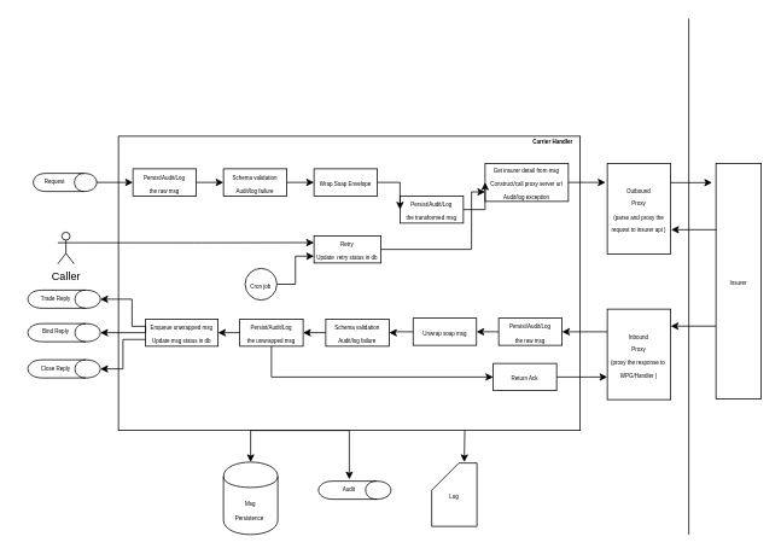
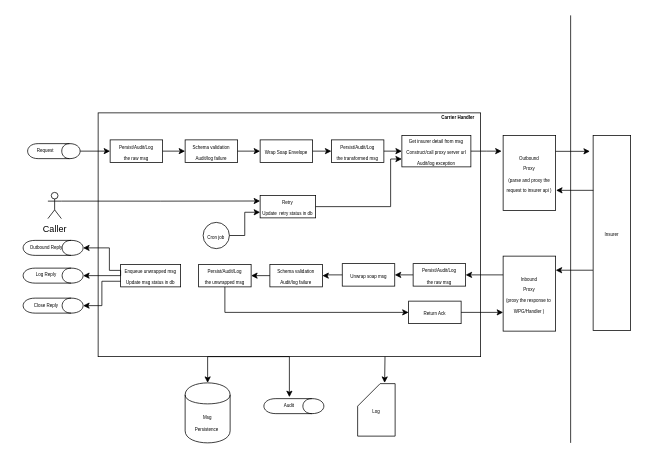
  <mxCell id="0" />
  <mxCell id="1" parent="0" />
  <mxCell id="2" style="edgeStyle=orthogonalEdgeStyle;rounded=0;orthogonalLoop=1;jettySize=auto;html=1;exitX=0.5;exitY=0;exitDx=0;exitDy=0;entryX=0;entryY=0.5;entryDx=0;entryDy=0;" parent="1" source="3" target="26" edge="1"><mxGeometry relative="1" as="geometry" /></mxCell>
  <mxCell id="3" value="" style="shape=cylinder;whiteSpace=wrap;html=1;boundedLbl=1;backgroundOutline=1;rotation=90;" parent="1" vertex="1"><mxGeometry x="61" y="166" width="20" height="70" as="geometry" /></mxCell>
  <mxCell id="4" value="" style="shape=cylinder;whiteSpace=wrap;html=1;boundedLbl=1;backgroundOutline=1;rotation=90;" parent="1" vertex="1"><mxGeometry x="60" y="290" width="20" height="80" as="geometry" /></mxCell>
  <mxCell id="5" value="" style="shape=cylinder;whiteSpace=wrap;html=1;boundedLbl=1;backgroundOutline=1;rotation=90;" parent="1" vertex="1"><mxGeometry x="60" y="327" width="20" height="80" as="geometry" /></mxCell>
  <mxCell id="6" value="" style="shape=cylinder;whiteSpace=wrap;html=1;boundedLbl=1;backgroundOutline=1;rotation=90;" parent="1" vertex="1"><mxGeometry x="60" y="367" width="20" height="80" as="geometry" /></mxCell>
  <mxCell id="7" value="&lt;font style=&quot;font-size: 6px&quot;&gt;Request&lt;/font&gt;" style="rounded=0;whiteSpace=wrap;html=1;strokeColor=none;fillColor=none;" parent="1" vertex="1"><mxGeometry y="189" width="80" height="20" as="geometry" x="20" /></mxCell>
- <mxCell id="8" value="&lt;font style=&quot;font-size: 6px&quot;&gt;Trade Reply&lt;/font&gt;" style="rounded=0;whiteSpace=wrap;html=1;strokeColor=none;fillColor=none;" parent="1" vertex="1"><mxGeometry x="21" y="318" width="80" height="20" as="geometry" /></mxCell>
+ <mxCell id="8" value="&lt;font style=&quot;font-size: 6px&quot;&gt;Outbound Reply&lt;/font&gt;" style="rounded=0;whiteSpace=wrap;html=1;strokeColor=none;fillColor=none;" parent="1" vertex="1"><mxGeometry x="21" y="318" width="80" height="20" as="geometry" /></mxCell>
  <mxCell id="9" style="edgeStyle=orthogonalEdgeStyle;rounded=0;orthogonalLoop=1;jettySize=auto;html=1;exitX=0.5;exitY=1;exitDx=0;exitDy=0;entryX=0.5;entryY=0;entryDx=0;entryDy=0;" parent="1" source="12" target="15" edge="1"><mxGeometry relative="1" as="geometry"><Array as="points"><mxPoint x="276" y="475" /></Array></mxGeometry></mxCell>
  <mxCell id="10" style="edgeStyle=orthogonalEdgeStyle;rounded=0;orthogonalLoop=1;jettySize=auto;html=1;exitX=0.75;exitY=1;exitDx=0;exitDy=0;entryX=0.72;entryY=-0.014;entryDx=0;entryDy=0;entryPerimeter=0;" parent="1" source="12" target="19" edge="1"><mxGeometry relative="1" as="geometry" /></mxCell>
  <mxCell id="11" style="edgeStyle=orthogonalEdgeStyle;rounded=0;orthogonalLoop=1;jettySize=auto;html=1;exitX=0.5;exitY=1;exitDx=0;exitDy=0;entryX=0.5;entryY=0;entryDx=0;entryDy=0;" parent="1" source="12" target="18" edge="1"><mxGeometry relative="1" as="geometry" /></mxCell>
  <mxCell id="12" value="" style="rounded=0;whiteSpace=wrap;html=1;fillColor=none;" parent="1" vertex="1"><mxGeometry x="130" y="150" width="510" height="325" as="geometry" /></mxCell>
  <mxCell id="13" value="&lt;font style=&quot;font-size: 6px&quot;&gt;&lt;b&gt;Carrier Handler&lt;/b&gt;&lt;/font&gt;" style="rounded=0;whiteSpace=wrap;html=1;strokeColor=none;fillColor=none;" parent="1" vertex="1"><mxGeometry x="570" y="144" width="80" height="20" as="geometry" /></mxCell>
  <mxCell id="14" value="" style="shape=cylinder;whiteSpace=wrap;html=1;boundedLbl=1;backgroundOutline=1;rotation=90;" parent="1" vertex="1"><mxGeometry x="381" y="501" width="20" height="80" as="geometry" /></mxCell>
  <mxCell id="15" value="&lt;font style=&quot;font-size: 6px&quot;&gt;Msg&lt;br&gt;Persistence&amp;nbsp;&lt;/font&gt;" style="shape=cylinder;whiteSpace=wrap;html=1;boundedLbl=1;backgroundOutline=1;fillColor=none;" parent="1" vertex="1"><mxGeometry x="246" y="510" width="60" height="80" as="geometry" /></mxCell>
- <mxCell id="16" value="&lt;font style=&quot;font-size: 6px&quot;&gt;Bind Reply&lt;/font&gt;" style="rounded=0;whiteSpace=wrap;html=1;strokeColor=none;fillColor=none;" parent="1" vertex="1"><mxGeometry x="21" y="354" width="80" height="20" as="geometry" /></mxCell>
+ <mxCell id="16" value="&lt;font style=&quot;font-size: 6px&quot;&gt;Log Reply&lt;/font&gt;" style="rounded=0;whiteSpace=wrap;html=1;strokeColor=none;fillColor=none;" parent="1" vertex="1"><mxGeometry x="21" y="354" width="80" height="20" as="geometry" /></mxCell>
  <mxCell id="17" value="&lt;font style=&quot;font-size: 6px&quot;&gt;Close Reply&lt;/font&gt;" style="rounded=0;whiteSpace=wrap;html=1;strokeColor=none;fillColor=none;" parent="1" vertex="1"><mxGeometry x="21" y="395" width="80" height="20" as="geometry" /></mxCell>
  <mxCell id="18" value="&lt;font style=&quot;font-size: 6px&quot;&gt;Audit&lt;/font&gt;" style="rounded=0;whiteSpace=wrap;html=1;strokeColor=none;fillColor=none;" parent="1" vertex="1"><mxGeometry x="345" y="529" width="80" height="20" as="geometry" /></mxCell>
  <mxCell id="19" value="&lt;font style=&quot;font-size: 6px&quot;&gt;Log&lt;/font&gt;" style="shape=card;whiteSpace=wrap;html=1;fillColor=none;" parent="1" vertex="1"><mxGeometry x="476" y="511" width="50" height="70" as="geometry" /></mxCell>
  <mxCell id="20" style="edgeStyle=orthogonalEdgeStyle;rounded=0;orthogonalLoop=1;jettySize=auto;html=1;exitX=1;exitY=0.25;exitDx=0;exitDy=0;entryX=-0.086;entryY=0.097;entryDx=0;entryDy=0;entryPerimeter=0;" parent="1" edge="1"><mxGeometry relative="1" as="geometry"><mxPoint x="740" y="201.286" as="sourcePoint" /><mxPoint x="785.714" y="201.286" as="targetPoint" /></mxGeometry></mxCell>
  <mxCell id="21" value="&lt;font style=&quot;font-size: 6px&quot;&gt;Outbound&lt;br&gt;Proxy&lt;br&gt;(parse and proxy the request to insurer api )&lt;br&gt;&lt;/font&gt;" style="rounded=0;whiteSpace=wrap;html=1;fillColor=none;" parent="1" vertex="1"><mxGeometry x="670" y="180" width="70" height="100" as="geometry" /></mxCell>
  <mxCell id="22" style="edgeStyle=orthogonalEdgeStyle;rounded=0;orthogonalLoop=1;jettySize=auto;html=1;exitX=0;exitY=0.25;exitDx=0;exitDy=0;entryX=1;entryY=0.5;entryDx=0;entryDy=0;" parent="1" source="23" target="38" edge="1"><mxGeometry relative="1" as="geometry" /></mxCell>
  <mxCell id="23" value="&lt;font style=&quot;font-size: 6px&quot;&gt;Inbound&lt;br&gt;Proxy&lt;br&gt;(proxy the response to&amp;nbsp; WPG/Handler )&lt;br&gt;&lt;/font&gt;" style="rounded=0;whiteSpace=wrap;html=1;fillColor=none;" parent="1" vertex="1"><mxGeometry x="670" y="341" width="70" height="100" as="geometry" /></mxCell>
  <mxCell id="24" value="" style="endArrow=none;html=1;" parent="1" edge="1"><mxGeometry width="50" height="50" relative="1" as="geometry"><mxPoint x="760" y="590" as="sourcePoint" /><mxPoint x="760" y="20" as="targetPoint" /></mxGeometry></mxCell>
  <mxCell id="25" style="edgeStyle=orthogonalEdgeStyle;rounded=0;orthogonalLoop=1;jettySize=auto;html=1;exitX=1;exitY=0.5;exitDx=0;exitDy=0;entryX=0;entryY=0.5;entryDx=0;entryDy=0;" parent="1" source="26" target="28" edge="1"><mxGeometry relative="1" as="geometry" /></mxCell>
  <mxCell id="26" value="&lt;font style=&quot;font-size: 6px&quot;&gt;Persist/Audit/Log&lt;br&gt;the raw msg&lt;/font&gt;" style="rounded=0;whiteSpace=wrap;html=1;fillColor=none;" parent="1" vertex="1"><mxGeometry x="146" y="186" width="70" height="30" as="geometry" /></mxCell>
  <mxCell id="27" style="edgeStyle=orthogonalEdgeStyle;rounded=0;orthogonalLoop=1;jettySize=auto;html=1;exitX=1;exitY=0.5;exitDx=0;exitDy=0;entryX=0;entryY=0.5;entryDx=0;entryDy=0;" parent="1" source="28" target="30" edge="1"><mxGeometry relative="1" as="geometry" /></mxCell>
  <mxCell id="28" value="&lt;font style=&quot;font-size: 6px&quot;&gt;Schema validation&lt;br&gt;Audit/log failure&lt;br&gt;&lt;/font&gt;" style="rounded=0;whiteSpace=wrap;html=1;fillColor=none;" parent="1" vertex="1"><mxGeometry x="246" y="186" width="70" height="30" as="geometry" /></mxCell>
  <mxCell id="29" style="edgeStyle=orthogonalEdgeStyle;rounded=0;orthogonalLoop=1;jettySize=auto;html=1;exitX=1;exitY=0.5;exitDx=0;exitDy=0;entryX=0;entryY=0.5;entryDx=0;entryDy=0;" parent="1" source="30" target="32" edge="1"><mxGeometry relative="1" as="geometry" /></mxCell>
  <mxCell id="30" value="&lt;font style=&quot;font-size: 6px&quot;&gt;Wrap Soap Envelope&lt;/font&gt;" style="rounded=0;whiteSpace=wrap;html=1;fillColor=none;" parent="1" vertex="1"><mxGeometry x="346" y="186" width="70" height="30" as="geometry" /></mxCell>
  <mxCell id="31" style="edgeStyle=orthogonalEdgeStyle;rounded=0;orthogonalLoop=1;jettySize=auto;html=1;exitX=1;exitY=0.5;exitDx=0;exitDy=0;entryX=0;entryY=0.5;entryDx=0;entryDy=0;" parent="1" source="32" target="34" edge="1"><mxGeometry relative="1" as="geometry" /></mxCell>
- <mxCell id="32" value="&lt;font style=&quot;font-size: 6px&quot;&gt;Persist/Audit/Log&lt;br&gt;the transformed msg&lt;br&gt;&lt;/font&gt;" style="rounded=0;whiteSpace=wrap;html=1;fillColor=none;" parent="1" vertex="1"><mxGeometry x="441" y="216" width="70" height="30" as="geometry" /></mxCell>
+ <mxCell id="32" value="&lt;font style=&quot;font-size: 6px&quot;&gt;Persist/Audit/Log&lt;br&gt;the transformed msg&lt;br&gt;&lt;/font&gt;" style="rounded=0;whiteSpace=wrap;html=1;fillColor=none;" parent="1" vertex="1"><mxGeometry x="441" y="186" width="70" height="30" as="geometry" /></mxCell>
  <mxCell id="33" style="edgeStyle=orthogonalEdgeStyle;rounded=0;orthogonalLoop=1;jettySize=auto;html=1;exitX=1;exitY=0.5;exitDx=0;exitDy=0;" parent="1" source="34" edge="1"><mxGeometry relative="1" as="geometry"><mxPoint x="668" y="201" as="targetPoint" /></mxGeometry></mxCell>
  <mxCell id="34" value="&lt;font style=&quot;font-size: 6px ; line-height: 70%&quot;&gt;Get insurer detail from msg&lt;br&gt;Construct/call proxy server url&lt;br&gt;Audit/log exception&lt;br&gt;&lt;/font&gt;" style="rounded=0;whiteSpace=wrap;html=1;fillColor=none;spacing=0;" parent="1" vertex="1"><mxGeometry x="535" y="180" width="92" height="42" as="geometry" /></mxCell>
  <mxCell id="35" style="edgeStyle=orthogonalEdgeStyle;rounded=0;orthogonalLoop=1;jettySize=auto;html=1;exitX=0;exitY=0.25;exitDx=0;exitDy=0;entryX=1.008;entryY=0.653;entryDx=0;entryDy=0;entryPerimeter=0;" parent="1" edge="1"><mxGeometry relative="1" as="geometry"><mxPoint x="790.286" y="253.286" as="sourcePoint" /><mxPoint x="740.571" y="253.286" as="targetPoint" /></mxGeometry></mxCell>
  <mxCell id="36" value="&lt;font style=&quot;font-size: 6px&quot;&gt;Insurer&lt;br&gt;&lt;/font&gt;" style="rounded=0;whiteSpace=wrap;html=1;fillColor=none;" parent="1" vertex="1"><mxGeometry x="790" y="180" width="50" height="260" as="geometry" /></mxCell>
  <mxCell id="37" style="edgeStyle=orthogonalEdgeStyle;rounded=0;orthogonalLoop=1;jettySize=auto;html=1;exitX=0;exitY=0.5;exitDx=0;exitDy=0;entryX=1;entryY=0.5;entryDx=0;entryDy=0;" parent="1" source="38" target="40" edge="1"><mxGeometry relative="1" as="geometry" /></mxCell>
  <mxCell id="38" value="&lt;font style=&quot;font-size: 6px&quot;&gt;Persist/Audit/Log&lt;br&gt;the raw msg&lt;/font&gt;" style="rounded=0;whiteSpace=wrap;html=1;fillColor=none;" parent="1" vertex="1"><mxGeometry x="550" y="351" width="70" height="30" as="geometry" /></mxCell>
  <mxCell id="39" style="edgeStyle=orthogonalEdgeStyle;rounded=0;orthogonalLoop=1;jettySize=auto;html=1;exitX=0;exitY=0.5;exitDx=0;exitDy=0;" edge="1" parent="1" source="40" target="58"><mxGeometry relative="1" as="geometry" /></mxCell>
  <mxCell id="40" value="&lt;font style=&quot;font-size: 6px&quot;&gt;Unwrap soap msg&lt;/font&gt;" style="rounded=0;whiteSpace=wrap;html=1;fillColor=none;" parent="1" vertex="1"><mxGeometry x="455.5" y="351" width="70" height="30" as="geometry" /></mxCell>
- <mxCell id="41" style="edgeStyle=orthogonalEdgeStyle;rounded=0;orthogonalLoop=1;jettySize=auto;html=1;exitX=0;exitY=0.5;exitDx=0;exitDy=0;entryX=1;entryY=0.5;entryDx=0;entryDy=0;" parent="1" source="42" target="47" edge="1"><mxGeometry relative="1" as="geometry" /></mxCell>
  <mxCell id="42" value="&lt;font style=&quot;font-size: 6px&quot;&gt;Persist/Audit/Log&lt;br&gt;the unwrapped msg&lt;/font&gt;" style="rounded=0;whiteSpace=wrap;html=1;fillColor=none;" parent="1" vertex="1"><mxGeometry x="264" y="352" width="70" height="30" as="geometry" /></mxCell>
  <mxCell id="43" style="edgeStyle=orthogonalEdgeStyle;rounded=0;orthogonalLoop=1;jettySize=auto;html=1;exitX=0;exitY=0.5;exitDx=0;exitDy=0;entryX=0.5;entryY=0;entryDx=0;entryDy=0;" parent="1" source="47" target="4" edge="1"><mxGeometry relative="1" as="geometry"><Array as="points"><mxPoint x="160" y="360" /><mxPoint x="145" y="360" /><mxPoint x="145" y="330" /></Array></mxGeometry></mxCell>
  <mxCell id="44" style="edgeStyle=orthogonalEdgeStyle;rounded=0;orthogonalLoop=1;jettySize=auto;html=1;exitX=0;exitY=0.5;exitDx=0;exitDy=0;entryX=0.5;entryY=0;entryDx=0;entryDy=0;" parent="1" source="47" target="5" edge="1"><mxGeometry relative="1" as="geometry" /></mxCell>
  <mxCell id="45" style="edgeStyle=orthogonalEdgeStyle;rounded=0;orthogonalLoop=1;jettySize=auto;html=1;exitX=0;exitY=0.75;exitDx=0;exitDy=0;entryX=0.5;entryY=0;entryDx=0;entryDy=0;" parent="1" source="47" target="6" edge="1"><mxGeometry relative="1" as="geometry" /></mxCell>
  <mxCell id="46" style="edgeStyle=orthogonalEdgeStyle;rounded=0;orthogonalLoop=1;jettySize=auto;html=1;exitX=0.5;exitY=1;exitDx=0;exitDy=0;entryX=0;entryY=0.5;entryDx=0;entryDy=0;" parent="1" source="42" target="49" edge="1"><mxGeometry relative="1" as="geometry" /></mxCell>
  <mxCell id="47" value="&lt;span style=&quot;font-size: 6px&quot;&gt;Enqueue unwrapped msg&lt;br&gt;Update msg status in db&lt;br&gt;&lt;/span&gt;" style="rounded=0;whiteSpace=wrap;html=1;fillColor=none;" parent="1" vertex="1"><mxGeometry x="160" y="352" width="80" height="30" as="geometry" /></mxCell>
  <mxCell id="48" style="edgeStyle=orthogonalEdgeStyle;rounded=0;orthogonalLoop=1;jettySize=auto;html=1;exitX=1;exitY=0.5;exitDx=0;exitDy=0;entryX=0;entryY=0.75;entryDx=0;entryDy=0;" parent="1" source="49" target="23" edge="1"><mxGeometry relative="1" as="geometry"><mxPoint x="660" y="415" as="targetPoint" /></mxGeometry></mxCell>
  <mxCell id="49" value="&lt;font style=&quot;font-size: 6px&quot;&gt;Return Ack&lt;br&gt;&lt;/font&gt;" style="rounded=0;whiteSpace=wrap;html=1;fillColor=none;" parent="1" vertex="1"><mxGeometry x="544" y="401" width="70" height="30" as="geometry" /></mxCell>
  <mxCell id="50" style="edgeStyle=orthogonalEdgeStyle;rounded=0;orthogonalLoop=1;jettySize=auto;html=1;exitX=0;exitY=0.25;exitDx=0;exitDy=0;entryX=1.008;entryY=0.653;entryDx=0;entryDy=0;entryPerimeter=0;" parent="1" edge="1"><mxGeometry relative="1" as="geometry"><mxPoint x="789.786" y="359.786" as="sourcePoint" /><mxPoint x="740.071" y="359.786" as="targetPoint" /></mxGeometry></mxCell>
  <mxCell id="51" style="edgeStyle=orthogonalEdgeStyle;rounded=0;orthogonalLoop=1;jettySize=auto;html=1;exitX=1;exitY=0.5;exitDx=0;exitDy=0;entryX=0;entryY=0.75;entryDx=0;entryDy=0;" parent="1" source="52" target="34" edge="1"><mxGeometry relative="1" as="geometry"><Array as="points"><mxPoint x="520" y="275" /><mxPoint x="520" y="212" /></Array></mxGeometry></mxCell>
  <mxCell id="52" value="&lt;font style=&quot;font-size: 6px&quot;&gt;Retry&lt;br&gt;Update&amp;nbsp; retry status in db&lt;br&gt;&lt;/font&gt;" style="rounded=0;whiteSpace=wrap;html=1;fillColor=none;" parent="1" vertex="1"><mxGeometry x="346" y="260" width="74" height="30" as="geometry" /></mxCell>
  <mxCell id="53" style="edgeStyle=orthogonalEdgeStyle;rounded=0;orthogonalLoop=1;jettySize=auto;html=1;exitX=1;exitY=0.333;exitDx=0;exitDy=0;exitPerimeter=0;entryX=0;entryY=0.25;entryDx=0;entryDy=0;" parent="1" source="54" target="52" edge="1"><mxGeometry relative="1" as="geometry" /></mxCell>
  <mxCell id="54" value="Caller" style="shape=umlActor;verticalLabelPosition=bottom;labelBackgroundColor=#ffffff;verticalAlign=top;html=1;outlineConnect=0;fillColor=none;" parent="1" vertex="1"><mxGeometry x="63" y="256" width="18" height="35" as="geometry" /></mxCell>
  <mxCell id="55" style="edgeStyle=orthogonalEdgeStyle;rounded=0;orthogonalLoop=1;jettySize=auto;html=1;exitX=1;exitY=0.5;exitDx=0;exitDy=0;entryX=0;entryY=0.75;entryDx=0;entryDy=0;" parent="1" source="56" target="52" edge="1"><mxGeometry relative="1" as="geometry" /></mxCell>
  <mxCell id="56" value="&lt;font style=&quot;font-size: 6px&quot;&gt;Cron job&lt;/font&gt;" style="ellipse;whiteSpace=wrap;html=1;aspect=fixed;fillColor=none;" parent="1" vertex="1"><mxGeometry x="270" y="296" width="35" height="35" as="geometry" /></mxCell>
  <mxCell id="57" style="edgeStyle=orthogonalEdgeStyle;rounded=0;orthogonalLoop=1;jettySize=auto;html=1;exitX=0;exitY=0.5;exitDx=0;exitDy=0;entryX=1;entryY=0.5;entryDx=0;entryDy=0;" edge="1" parent="1" source="58" target="42"><mxGeometry relative="1" as="geometry" /></mxCell>
  <mxCell id="58" value="&lt;font style=&quot;font-size: 6px&quot;&gt;Schema validation&lt;br&gt;Audit/log failure&lt;br&gt;&lt;/font&gt;" style="rounded=0;whiteSpace=wrap;html=1;fillColor=none;" vertex="1" parent="1"><mxGeometry x="359" y="352" width="70" height="30" as="geometry" /></mxCell>
